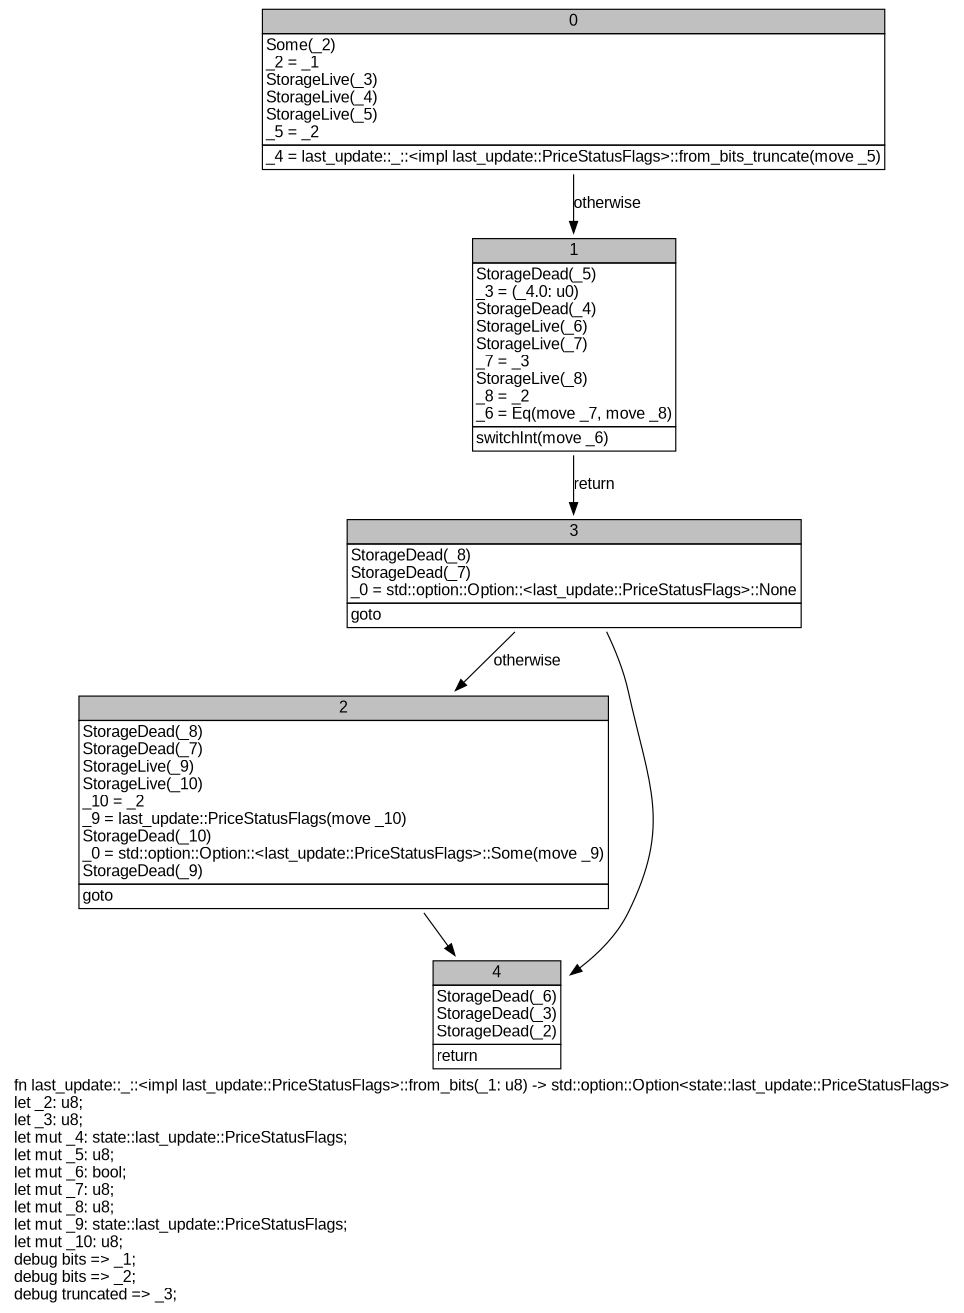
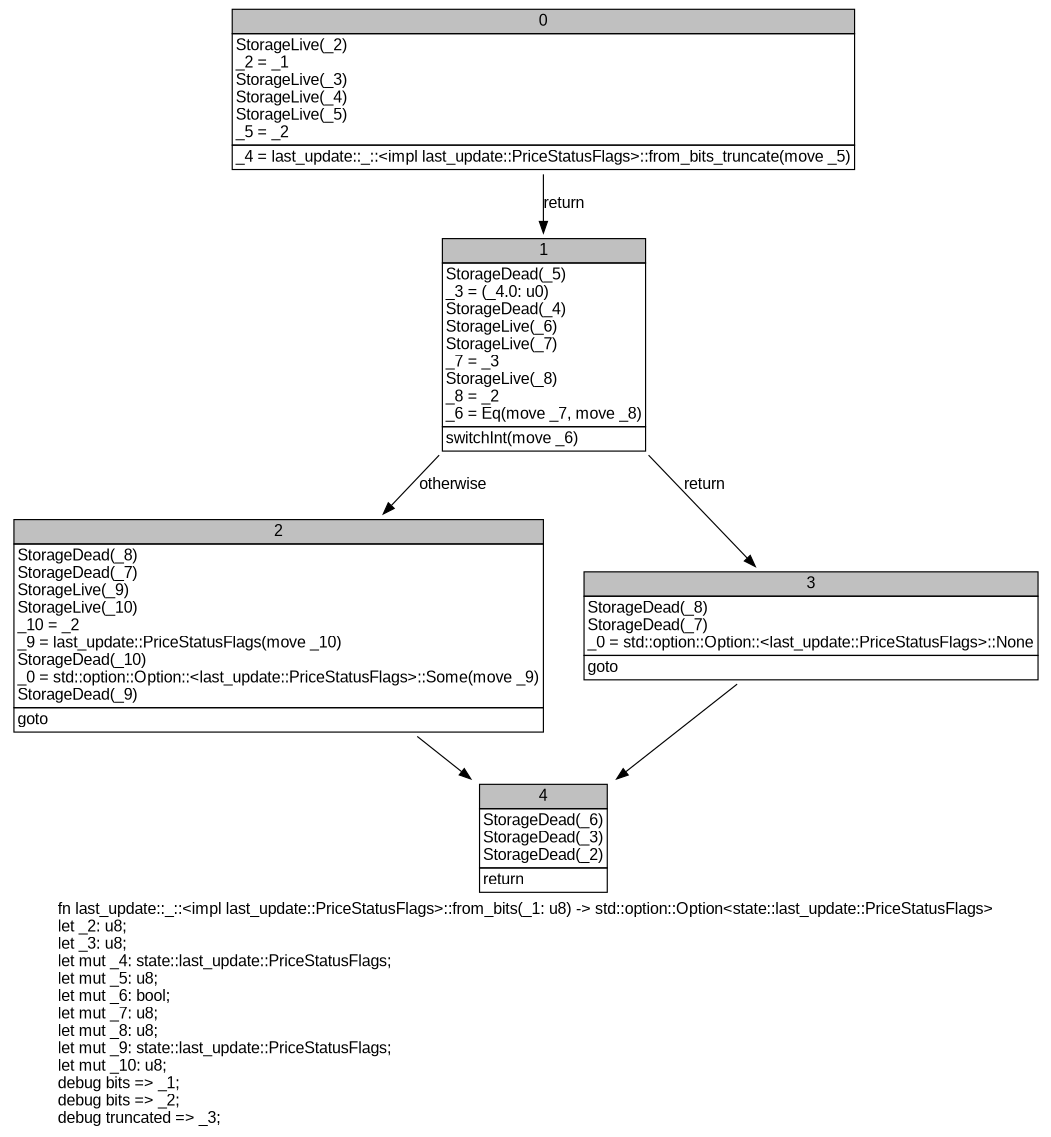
  digraph {
    fontname="Liberation Sans"
    label=<fn last_update::_::&lt;impl last_update::PriceStatusFlags&gt;::from_bits(_1: u8) -&gt; std::option::Option&lt;state::last_update::PriceStatusFlags&gt;<br align="left"/>let _2: u8;<br align="left"/>let _3: u8;<br align="left"/>let mut _4: state::last_update::PriceStatusFlags;<br align="left"/>let mut _5: u8;<br align="left"/>let mut _6: bool;<br align="left"/>let mut _7: u8;<br align="left"/>let mut _8: u8;<br align="left"/>let mut _9: state::last_update::PriceStatusFlags;<br align="left"/>let mut _10: u8;<br align="left"/>debug bits =&gt; _1;<br align="left"/>debug bits =&gt; _2;<br align="left"/>debug truncated =&gt; _3;<br align="left"/>>
    node [fontname="Liberation Sans" shape=none]
    edge [fontname="Liberation Sans"]
-   n1 [label=<<table border="0" cellborder="1" cellspacing="0"><tr><td bgcolor="gray" align="center" colspan="1">0</td></tr><tr><td align="left" balign="left">Some(_2)<br/>_2 = _1<br/>StorageLive(_3)<br/>StorageLive(_4)<br/>StorageLive(_5)<br/>_5 = _2<br/></td></tr><tr><td align="left">_4 = last_update::_::&lt;impl last_update::PriceStatusFlags&gt;::from_bits_truncate(move _5)</td></tr></table>>]
+   n1 [label=<<table border="0" cellborder="1" cellspacing="0"><tr><td bgcolor="gray" align="center" colspan="1">0</td></tr><tr><td align="left" balign="left">StorageLive(_2)<br/>_2 = _1<br/>StorageLive(_3)<br/>StorageLive(_4)<br/>StorageLive(_5)<br/>_5 = _2<br/></td></tr><tr><td align="left">_4 = last_update::_::&lt;impl last_update::PriceStatusFlags&gt;::from_bits_truncate(move _5)</td></tr></table>>]
    n2 [label=<<table border="0" cellborder="1" cellspacing="0"><tr><td bgcolor="gray" align="center" colspan="1">1</td></tr><tr><td align="left" balign="left">StorageDead(_5)<br/>_3 = (_4.0: u0)<br/>StorageDead(_4)<br/>StorageLive(_6)<br/>StorageLive(_7)<br/>_7 = _3<br/>StorageLive(_8)<br/>_8 = _2<br/>_6 = Eq(move _7, move _8)<br/></td></tr><tr><td align="left">switchInt(move _6)</td></tr></table>>]
    n3 [label=<<table border="0" cellborder="1" cellspacing="0"><tr><td bgcolor="gray" align="center" colspan="1">2</td></tr><tr><td align="left" balign="left">StorageDead(_8)<br/>StorageDead(_7)<br/>StorageLive(_9)<br/>StorageLive(_10)<br/>_10 = _2<br/>_9 = last_update::PriceStatusFlags(move _10)<br/>StorageDead(_10)<br/>_0 = std::option::Option::&lt;last_update::PriceStatusFlags&gt;::Some(move _9)<br/>StorageDead(_9)<br/></td></tr><tr><td align="left">goto</td></tr></table>>]
    n4 [label=<<table border="0" cellborder="1" cellspacing="0"><tr><td bgcolor="gray" align="center" colspan="1">3</td></tr><tr><td align="left" balign="left">StorageDead(_8)<br/>StorageDead(_7)<br/>_0 = std::option::Option::&lt;last_update::PriceStatusFlags&gt;::None<br/></td></tr><tr><td align="left">goto</td></tr></table>>]
    n5 [label=<<table border="0" cellborder="1" cellspacing="0"><tr><td bgcolor="gray" align="center" colspan="1">4</td></tr><tr><td align="left" balign="left">StorageDead(_6)<br/>StorageDead(_3)<br/>StorageDead(_2)<br/></td></tr><tr><td align="left">return</td></tr></table>>]
-   n1 -> n2 [label=otherwise]
-   n4 -> n3 [label=otherwise]
+   n1 -> n2 [label=return]
+   n2 -> n3 [label=otherwise]
    n2 -> n4 [label=return]
    n3 -> n5
    n4 -> n5
  }
